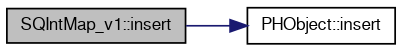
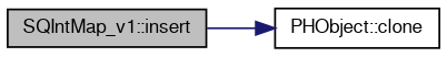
  digraph {
    rankdir=LR
    node [color=black fontname=FreeSans fontsize=10 shape=record]
    n1 [fillcolor=grey75 fontcolor=black height=0.2 label="SQIntMap_v1::insert" style=filled width=0.4]
-   n2 [height=0.2 label="PHObject::insert" width=0.4]
+   n2 [height=0.2 label="PHObject::clone" width=0.4]
    n1 -> n2 [color=midnightblue fontname=FreeSans fontsize=10 labelfontname=FreeSans labelfontsize=10 style=solid]
  }
